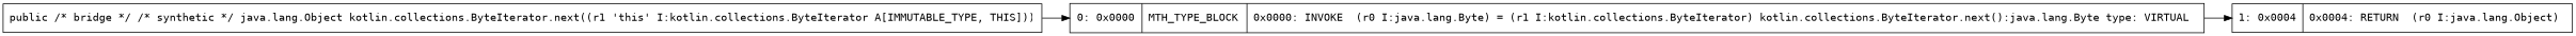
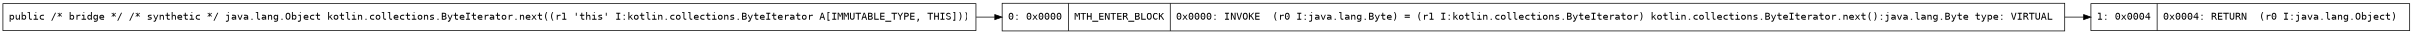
  digraph {
    rankdir=LR
    fontname="DejaVu Sans Mono"
    node [shape=record fontname="DejaVu Sans Mono"]
    edge [fontname="DejaVu Sans Mono"]
-   n1 [label="{0\:\ 0x0000|MTH_TYPE_BLOCK\l|0x0000: INVOKE  (r0 I:java.lang.Byte) = (r1 I:kotlin.collections.ByteIterator) kotlin.collections.ByteIterator.next():java.lang.Byte type: VIRTUAL \l}"]
+   n1 [label="{0\:\ 0x0000|MTH_ENTER_BLOCK\l|0x0000: INVOKE  (r0 I:java.lang.Byte) = (r1 I:kotlin.collections.ByteIterator) kotlin.collections.ByteIterator.next():java.lang.Byte type: VIRTUAL \l}"]
    n2 [label="{1\:\ 0x0004|0x0004: RETURN  (r0 I:java.lang.Object) \l}"]
    n3 [label="{public \/* bridge *\/ \/* synthetic *\/ java.lang.Object kotlin.collections.ByteIterator.next((r1 'this' I:kotlin.collections.ByteIterator A[IMMUTABLE_TYPE, THIS])) }"]
    n1 -> n2
    n3 -> n1
  }
